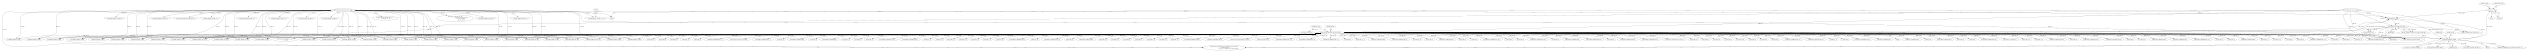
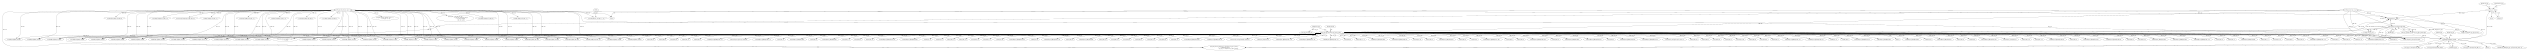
  digraph {
    fontname="Liberation Serif"
    node [fontname="Liberation Serif"]
    edge [fontname="Liberation Serif"]
    n1 [label="(Call,obj_tptr+=20)"]
    n2 [label="(Literal,20)"]
    n3 [label="(MethodReturn,RET)"]
    n4 [label="(Block,)"]
    n5 [label="(Call,ip6addr_string(ndo, obj_tptr))"]
    n6 [label="(Block,)"]
    n7 [label="(Identifier,obj_tptr)"]
    n8 [label="(Call,print_unknown_data(ndo, tptr + sizeof(struct rsvp_object_header), \"\n\t    \", /* FIXME indentation */\n                               rsvp_obj_len - sizeof(struct rsvp_object_header)))"]
    n9 [label="(Call,EXTRACT_16BITS(obj_tptr + sizeof(struct in6_addr) + 2))"]
    n10 [label="(Call,obj_tptr + sizeof(struct in6_addr))"]
    n11 [label="(Call,obj_tptr+sizeof(struct in6_addr)+1)"]
    n12 [label="(Call,obj_tptr + sizeof(struct in6_addr) + 2)"]
    n13 [label="(MethodParameterIn,netdissect_options *ndo)"]
    n14 [label="(Call,ipaddr_string(ndo, obj_tptr))"]
    n15 [label="(Call,ipaddr_string(ndo, obj_tptr + 8))"]
    n16 [label="(Call,ip6addr_string(ndo, obj_tptr))"]
    n17 [label="(Call,ipaddr_string(ndo, obj_tptr))"]
    n18 [label="(Call,ipaddr_string(ndo, obj_tptr+8))"]
    n19 [label="(Call,ipaddr_string(ndo, obj_tptr))"]
    n20 [label="(Call,ipaddr_string(ndo, obj_tptr+8))"]
    n21 [label="(Call,ip6addr_string(ndo, obj_tptr + 4))"]
    n22 [label="(Call,print_unknown_data(ndo, obj_tptr, \"\n\t    \", obj_tlen))"]
    n23 [label="(Call,ip6addr_string(ndo, obj_tptr))"]
    n24 [label="(Call,ip6addr_string(ndo, obj_tptr))"]
    n25 [label="(Call,ip6addr_string(ndo, obj_tptr))"]
    n26 [label="(Call,ipaddr_string(ndo, obj_tptr+2))"]
    n27 [label="(Call,print_unknown_data(ndo, obj_tptr + 2, \"\n\t\t\", *(obj_tptr + 1) - 2))"]
    n28 [label="(Call,ipaddr_string(ndo, obj_tptr))"]
    n29 [label="(Call,ip6addr_string(ndo, obj_tptr))"]
    n30 [label="(Call,ip6addr_string(ndo, obj_tptr))"]
    n31 [label="(Call,ip6addr_string(ndo, obj_tptr))"]
    n32 [label="(Call,ipaddr_string(ndo, obj_tptr))"]
    n33 [label="(Call,ip6addr_string(ndo, obj_tptr))"]
    n34 [label="(Call,signature_verify(ndo, pptr, plen,\n                                            obj_ptr.rsvp_obj_integrity->digest,\n                                            rsvp_clear_checksum,\n                                            rsvp_com_header))"]
    n35 [label="(Call,ip6addr_string(ndo, obj_tptr+20))"]
    n36 [label="(Call,ipaddr_string(ndo, obj_tptr))"]
    n37 [label="(Call,ipaddr_string(ndo, obj_tptr))"]
    n38 [label="(Call,ipaddr_string(ndo, obj_tptr + 8))"]
    n39 [label="(Call,ip6addr_string(ndo, obj_tptr))"]
    n40 [label="(Call,ipaddr_string(ndo, obj_tptr))"]
    n41 [label="(Call,ipaddr_string(ndo, obj_tptr))"]
    n42 [label="(Call,ipaddr_string(ndo, obj_tptr))"]
    n43 [label="(Call,ipaddr_string(ndo, obj_tptr))"]
    n44 [label="(Call,ip6addr_string(ndo, obj_tptr+20))"]
    n45 [label="(Call,ipaddr_string(ndo, obj_tptr))"]
    n46 [label="(Call,ipaddr_string(ndo, obj_tptr))"]
    n47 [label="(Call,safeputchar(ndo, *(obj_tptr + 4 + i)))"]
    n48 [label="(Call,ip6addr_string(ndo, obj_tptr))"]
    n49 [label="(Call,ip6addr_string(ndo, obj_tptr + 20))"]
    n50 [label="(Call,rsvp_intserv_print(ndo, obj_tptr, obj_tlen))"]
    n51 [label="(Call,ipaddr_string(ndo, obj_tptr + 4))"]
    n52 [label="(Call,ipaddr_string(ndo, obj_tptr))"]
    n53 [label="(Call,ipaddr_string(ndo, obj_tptr))"]
    n54 [label="(Call,ipaddr_string(ndo, obj_tptr + 4))"]
    n55 [label="(Call,ip6addr_string(ndo, obj_tptr))"]
    n56 [label="(Call,ipaddr_string(ndo, obj_tptr))"]
    n57 [label="(Call,ip6addr_string(ndo, obj_tptr + 8))"]
    1000142
    n59 [label="(Call,obj_tptr=tptr+sizeof(struct rsvp_object_header))"]
    n60 [label="(Call,obj_tptr + 4)"]
    n61 [label="(Call,EXTRACT_32BITS(obj_tptr+4))"]
    n62 [label="(Call,EXTRACT_32BITS(obj_tptr+4))"]
    n63 [label="(Call,obj_tptr+8)"]
    n64 [label="(Call,obj_tptr+=8)"]
    n65 [label="(Call,EXTRACT_32BITS(obj_tptr))"]
    n66 [label="(Call,EXTRACT_32BITS(obj_tptr))"]
    n67 [label="(Call,EXTRACT_16BITS(obj_tptr + 4))"]
    n68 [label="(Call,obj_tptr+=4)"]
    n69 [label="(Call,obj_tptr + 1)"]
    n70 [label="(Call,EXTRACT_32BITS(obj_tptr))"]
    n71 [label="(Call,obj_tptr + 1)"]
    n72 [label="(Call,obj_tptr + 12)"]
    n73 [label="(Call,obj_tptr+8)"]
    n74 [label="(Call,obj_tptr+2)"]
    n75 [label="(Call,EXTRACT_16BITS(obj_tptr + 2))"]
    n76 [label="(Call,obj_tptr+1)"]
    n77 [label="(Call,obj_tptr+2)"]
    n78 [label="(Call,obj_tptr + 6)"]
    n79 [label="(Call,EXTRACT_16BITS(obj_tptr + 6))"]
    n80 [label="(Call,obj_tptr+6)"]
    n81 [label="(Call,obj_tptr + 4)"]
    n82 [label="(Call,obj_tptr+4)"]
    n83 [label="(Call,obj_tptr+2)"]
    n84 [label="(Call,obj_tptr + 4)"]
    n85 [label="(Call,obj_tptr+6)"]
    n86 [label="(Call,EXTRACT_16BITS(obj_tptr + 2))"]
    n87 [label="(Call,(const struct rsvp_obj_frr_t *)obj_tptr)"]
    n88 [label="(Call,EXTRACT_24BITS(obj_tptr + 1))"]
    n89 [label="(Call,obj_tptr + 2)"]
    n90 [label="(Call,EXTRACT_16BITS(obj_tptr))"]
    n91 [label="(Call,obj_tptr+4)"]
    n92 [label="(Call,EXTRACT_16BITS(obj_tptr))"]
    n93 [label="(Call,obj_tptr + 2)"]
    n94 [label="(Call,obj_tptr+3)"]
    n95 [label="(Call,obj_tptr + 8)"]
    n96 [label="(Call,EXTRACT_16BITS(obj_tptr + 2))"]
    n97 [label="(Call,EXTRACT_32BITS(obj_tptr+8))"]
    n98 [label="(Call,obj_tptr + 2)"]
    n99 [label="(Call,obj_tptr+1)"]
    n100 [label="(Call,obj_tptr + 4)"]
    n101 [label="(Call,obj_tptr + 4)"]
    n102 [label="(Call,obj_tptr+=4)"]
    n103 [label="(Call,obj_tptr + 7)"]
    n104 [label="(Call,obj_tptr+=12)"]
    n105 [label="(Call,EXTRACT_16BITS(obj_tptr+4))"]
    n106 [label="(Call,obj_tptr+=4)"]
    n107 [label="(Call,EXTRACT_32BITS(obj_tptr + 8))"]
    n108 [label="(Call,obj_tptr + 4)"]
    n109 [label="(Call,EXTRACT_32BITS(obj_tptr))"]
    n110 [label="(Call,obj_tptr+=4)"]
    n111 [label="(Call,obj_tptr+=4)"]
    n112 [label="(Call,obj_tptr+5)"]
    n113 [label="(Call,obj_tptr+17)"]
    n114 [label="(Call,obj_tptr+=12)"]
    n115 [label="(Call,obj_tptr+3)"]
    n116 [label="(Call,obj_tptr + 2)"]
    n117 [label="(Call,tptr+sizeof(struct rsvp_object_header))"]
    n118 [label="(Call,EXTRACT_16BITS(obj_tptr+4))"]
    n119 [label="(Call,EXTRACT_32BITS(obj_tptr+4))"]
    n120 [label="(Call,(const struct rsvp_obj_integrity_t *)obj_tptr)"]
    n121 [label="(Call,obj_tptr+=*(obj_tptr+1))"]
    n122 [label="(Call,EXTRACT_32BITS(obj_tptr + 12))"]
    n123 [label="(Call,EXTRACT_16BITS(obj_tptr + 2))"]
    n124 [label="(Call,EXTRACT_16BITS(obj_tptr + 2))"]
    n125 [label="(Call,obj_tptr+3)"]
    n126 [label="(Call,obj_tptr + 4 + i)"]
    n127 [label="(Call,EXTRACT_16BITS(obj_tptr))"]
    n128 [label="(Call,EXTRACT_24BITS(obj_tptr+1))"]
    n129 [label="(Call,obj_tptr+=16)"]
    n130 [label="(Call,obj_tptr + 2)"]
    n131 [label="(Call,EXTRACT_32BITS(obj_tptr))"]
    n132 [label="(Call,obj_tptr+3)"]
    n133 [label="(Call,obj_tptr+1)"]
    n134 [label="(Call,EXTRACT_16BITS(obj_tptr + 10))"]
    n135 [label="(Call,obj_tptr+4)"]
    n136 [label="(Call,obj_tptr+2)"]
    n137 [label="(Call,EXTRACT_16BITS(obj_tptr+18))"]
    n138 [label="(Call,obj_tptr+=4)"]
    n139 [label="(Call,EXTRACT_32BITS(obj_tptr))"]
    n140 [label="(Call,EXTRACT_16BITS(obj_tptr+8))"]
    n141 [label="(Call,obj_tptr+1)"]
    n142 [label="(Call,EXTRACT_16BITS(obj_tptr+2))"]
    n143 [label="(Call,EXTRACT_16BITS(obj_tptr+6))"]
    n144 [label="(Call,obj_tptr+=sizeof(struct sizeof_obj_frr_t))"]
    n145 [label="(Call,obj_tptr+18)"]
    n146 [label="(Call,obj_tptr+2)"]
    n147 [label="(Call,obj_tptr+4)"]
    n148 [label="(Call,obj_tptr+3)"]
    n149 [label="(Call,obj_tptr+=20)"]
    n150 [label="(Call,obj_tptr+8)"]
    n151 [label="(Call,obj_tptr+1)"]
    n152 [label="(Call,obj_tptr+1)"]
    n153 [label="(Call,EXTRACT_32BITS(obj_tptr + 4))"]
    n154 [label="(Call,EXTRACT_32BITS(obj_tptr + 4))"]
    n155 [label="(Call,obj_tptr + 2)"]
    n156 [label="(Call,obj_tptr+4)"]
    n157 [label="(Call,EXTRACT_32BITS(obj_tptr+4))"]
    n158 [label="(Call,EXTRACT_32BITS(obj_tptr))"]
    n159 [label="(Block,)"]
    n160 [label="(Call,EXTRACT_32BITS(obj_tptr))"]
    n161 [label="(Call,obj_tptr+6)"]
    n162 [label="(Call,EXTRACT_32BITS(obj_tptr))"]
    n163 [label="(Call,obj_tptr+4)"]
    n164 [label="(Call,obj_tptr+2)"]
    n165 [label="(Call,EXTRACT_32BITS(obj_tptr+8))"]
    n166 [label="(Call,obj_tptr+=4+*(obj_tptr+3))"]
    n167 [label="(Call,obj_tptr+=12)"]
    n168 [label="(Call,obj_tptr + 10)"]
    n169 [label="(Call,EXTRACT_16BITS(obj_tptr+2))"]
    n170 [label="(Call,obj_tptr+=subobj_len)"]
    n171 [label="(Call,(const struct rsvp_object_header *)tptr)"]
    n172 [label="(Call,tptr + sizeof(struct rsvp_object_header))"]
    n173 [label="(Call,rsvp_obj_header = (const struct rsvp_object_header *)tptr)"]
    n174 [label="(Call,tptr+=rsvp_obj_len)"]
    n175 [label="(Identifier,tptr)"]
    n176 [label="(MethodParameterIn,const u_char *tptr)"]
    n177 [label="(Identifier,obj_tptr)"]
    n178 [label="(ControlStructure,break;)"]
    n179 [label="(Identifier,ndo)"]
    n180 [label="(Identifier,obj_tlen)"]
    n181 [label="(Identifier,obj_tptr)"]
    n182 [label="(Identifier,obj_tptr)"]
    1000183
    n1 -> n2 [label="CFG: "]
    n1 -> n3 [label="DDG: obj_tptr"]
    n1 -> n4 [label="AST: "]
    n2 -> n1 [label="AST: "]
    n5 -> n1 [label="DDG: obj_tptr"]
    n5 -> n3 [label="DDG: ndo"]
    n5 -> n3 [label="DDG: ip6addr_string(ndo, obj_tptr)"]
    n5 -> n6 [label="AST: "]
    n5 -> n7 [label="CFG: "]
    n5 -> n8 [label="DDG: ndo"]
    n5 -> n9 [label="DDG: obj_tptr"]
    n5 -> n10 [label="DDG: obj_tptr"]
    n5 -> n11 [label="DDG: obj_tptr"]
    n5 -> n12 [label="DDG: obj_tptr"]
    n7 -> n5 [label="AST: "]
    n13 -> n3 [label="DDG: ndo"]
    n13 -> n5 [label="DDG: ndo"]
    n13 -> n8 [label="DDG: ndo"]
    n13 -> n14 [label="DDG: ndo"]
    n13 -> n15 [label="DDG: ndo"]
    n13 -> n16 [label="DDG: ndo"]
    n13 -> n17 [label="DDG: ndo"]
    n13 -> n18 [label="DDG: ndo"]
    n13 -> n19 [label="DDG: ndo"]
    n13 -> n20 [label="DDG: ndo"]
    n13 -> n21 [label="DDG: ndo"]
    n13 -> n22 [label="DDG: ndo"]
    n13 -> n23 [label="DDG: ndo"]
    n13 -> n24 [label="DDG: ndo"]
    n13 -> n25 [label="DDG: ndo"]
    n13 -> n26 [label="DDG: ndo"]
    n13 -> n27 [label="DDG: ndo"]
    n13 -> n28 [label="DDG: ndo"]
    n13 -> n29 [label="DDG: ndo"]
    n13 -> n30 [label="DDG: ndo"]
    n13 -> n31 [label="DDG: ndo"]
    n13 -> n32 [label="DDG: ndo"]
    n13 -> n33 [label="DDG: ndo"]
    n13 -> n34 [label="DDG: ndo"]
    n13 -> n35 [label="DDG: ndo"]
    n13 -> n36 [label="DDG: ndo"]
    n13 -> n37 [label="DDG: ndo"]
    n13 -> n38 [label="DDG: ndo"]
    n13 -> n39 [label="DDG: ndo"]
    n13 -> n40 [label="DDG: ndo"]
    n13 -> n41 [label="DDG: ndo"]
    n13 -> n42 [label="DDG: ndo"]
    n13 -> n43 [label="DDG: ndo"]
    n13 -> n44 [label="DDG: ndo"]
    n13 -> n45 [label="DDG: ndo"]
    n13 -> n46 [label="DDG: ndo"]
    n13 -> n47 [label="DDG: ndo"]
    n13 -> n48 [label="DDG: ndo"]
    n13 -> n49 [label="DDG: ndo"]
    n13 -> n50 [label="DDG: ndo"]
    n13 -> n51 [label="DDG: ndo"]
    n13 -> n52 [label="DDG: ndo"]
    n13 -> n53 [label="DDG: ndo"]
    n13 -> n54 [label="DDG: ndo"]
    n13 -> n55 [label="DDG: ndo"]
    n13 -> n56 [label="DDG: ndo"]
    n13 -> n57 [label="DDG: ndo"]
    n13 -> 1000142 [label="AST: "]
    n59 -> n3 [label="DDG: obj_tptr"]
    n59 -> n3 [label="DDG: tptr+sizeof(struct rsvp_object_header)"]
    n59 -> n5 [label="DDG: obj_tptr"]
    n59 -> n14 [label="DDG: obj_tptr"]
    n59 -> n16 [label="DDG: obj_tptr"]
    n59 -> n17 [label="DDG: obj_tptr"]
    n59 -> n19 [label="DDG: obj_tptr"]
    n59 -> n21 [label="DDG: obj_tptr"]
    n59 -> n22 [label="DDG: obj_tptr"]
    n59 -> n23 [label="DDG: obj_tptr"]
    n59 -> n24 [label="DDG: obj_tptr"]
    n59 -> n25 [label="DDG: obj_tptr"]
    n59 -> n26 [label="DDG: obj_tptr"]
    n59 -> n28 [label="DDG: obj_tptr"]
    n59 -> n29 [label="DDG: obj_tptr"]
    n59 -> n30 [label="DDG: obj_tptr"]
    n59 -> n31 [label="DDG: obj_tptr"]
    n59 -> n32 [label="DDG: obj_tptr"]
    n59 -> n33 [label="DDG: obj_tptr"]
    n59 -> n36 [label="DDG: obj_tptr"]
    n59 -> n37 [label="DDG: obj_tptr"]
    n59 -> n39 [label="DDG: obj_tptr"]
    n59 -> n40 [label="DDG: obj_tptr"]
    n59 -> n41 [label="DDG: obj_tptr"]
    n59 -> n42 [label="DDG: obj_tptr"]
    n59 -> n43 [label="DDG: obj_tptr"]
    n59 -> n45 [label="DDG: obj_tptr"]
    n59 -> n46 [label="DDG: obj_tptr"]
    n59 -> n48 [label="DDG: obj_tptr"]
    n59 -> n52 [label="DDG: obj_tptr"]
    n59 -> n53 [label="DDG: obj_tptr"]
    n59 -> n54 [label="DDG: obj_tptr"]
    n59 -> n55 [label="DDG: obj_tptr"]
    n59 -> n56 [label="DDG: obj_tptr"]
    n59 -> n60 [label="DDG: obj_tptr"]
    n59 -> n61 [label="DDG: obj_tptr"]
    n59 -> n62 [label="DDG: obj_tptr"]
    n59 -> n63 [label="DDG: obj_tptr"]
    n59 -> n64 [label="DDG: obj_tptr"]
    n59 -> n65 [label="DDG: obj_tptr"]
    n59 -> n66 [label="DDG: obj_tptr"]
    n59 -> n67 [label="DDG: obj_tptr"]
    n59 -> n68 [label="DDG: obj_tptr"]
    n59 -> n69 [label="DDG: obj_tptr"]
    n59 -> n70 [label="DDG: obj_tptr"]
    n59 -> n71 [label="DDG: obj_tptr"]
    n59 -> n72 [label="DDG: obj_tptr"]
    n59 -> n73 [label="DDG: obj_tptr"]
    n59 -> n74 [label="DDG: obj_tptr"]
    n59 -> n75 [label="DDG: obj_tptr"]
    n59 -> n76 [label="DDG: obj_tptr"]
    n59 -> n77 [label="DDG: obj_tptr"]
    n59 -> n78 [label="DDG: obj_tptr"]
    n59 -> n79 [label="DDG: obj_tptr"]
    n59 -> n80 [label="DDG: obj_tptr"]
    n59 -> n81 [label="DDG: obj_tptr"]
    n59 -> n82 [label="DDG: obj_tptr"]
    n59 -> n83 [label="DDG: obj_tptr"]
    n59 -> n84 [label="DDG: obj_tptr"]
    n59 -> n85 [label="DDG: obj_tptr"]
    n59 -> n86 [label="DDG: obj_tptr"]
    n59 -> n87 [label="DDG: obj_tptr"]
    n59 -> n88 [label="DDG: obj_tptr"]
    n59 -> n89 [label="DDG: obj_tptr"]
    n59 -> n90 [label="DDG: obj_tptr"]
    n59 -> n91 [label="DDG: obj_tptr"]
    n59 -> n92 [label="DDG: obj_tptr"]
    n59 -> n93 [label="DDG: obj_tptr"]
    n59 -> n94 [label="DDG: obj_tptr"]
    n59 -> n95 [label="DDG: obj_tptr"]
    n59 -> n96 [label="DDG: obj_tptr"]
    n59 -> n97 [label="DDG: obj_tptr"]
    n59 -> n98 [label="DDG: obj_tptr"]
    n59 -> n99 [label="DDG: obj_tptr"]
    n59 -> n100 [label="DDG: obj_tptr"]
    n59 -> n101 [label="DDG: obj_tptr"]
    n59 -> n102 [label="DDG: obj_tptr"]
    n59 -> n103 [label="DDG: obj_tptr"]
    n59 -> n104 [label="DDG: obj_tptr"]
    n59 -> n105 [label="DDG: obj_tptr"]
    n59 -> n106 [label="DDG: obj_tptr"]
    n59 -> n107 [label="DDG: obj_tptr"]
    n59 -> n108 [label="DDG: obj_tptr"]
    n59 -> n109 [label="DDG: obj_tptr"]
    n59 -> n110 [label="DDG: obj_tptr"]
    n59 -> n111 [label="DDG: obj_tptr"]
    n59 -> n112 [label="DDG: obj_tptr"]
    n59 -> n113 [label="DDG: obj_tptr"]
    n59 -> n114 [label="DDG: obj_tptr"]
    n59 -> n115 [label="DDG: obj_tptr"]
    n59 -> n116 [label="DDG: obj_tptr"]
    n59 -> n117 [label="CFG: "]
    n59 -> n118 [label="DDG: obj_tptr"]
    n59 -> n119 [label="DDG: obj_tptr"]
    n59 -> n120 [label="DDG: obj_tptr"]
    n59 -> n121 [label="DDG: obj_tptr"]
    n59 -> n122 [label="DDG: obj_tptr"]
    n59 -> n123 [label="DDG: obj_tptr"]
    n59 -> n124 [label="DDG: obj_tptr"]
    n59 -> n125 [label="DDG: obj_tptr"]
    n59 -> n126 [label="DDG: obj_tptr"]
    n59 -> n127 [label="DDG: obj_tptr"]
    n59 -> n128 [label="DDG: obj_tptr"]
    n59 -> n129 [label="DDG: obj_tptr"]
    n59 -> n130 [label="DDG: obj_tptr"]
    n59 -> n131 [label="DDG: obj_tptr"]
    n59 -> n132 [label="DDG: obj_tptr"]
    n59 -> n133 [label="DDG: obj_tptr"]
    n59 -> n134 [label="DDG: obj_tptr"]
    n59 -> n135 [label="DDG: obj_tptr"]
    n59 -> n136 [label="DDG: obj_tptr"]
    n59 -> n137 [label="DDG: obj_tptr"]
    n59 -> n138 [label="DDG: obj_tptr"]
    n59 -> n139 [label="DDG: obj_tptr"]
    n59 -> n140 [label="DDG: obj_tptr"]
    n59 -> n141 [label="DDG: obj_tptr"]
    n59 -> n142 [label="DDG: obj_tptr"]
    n59 -> n143 [label="DDG: obj_tptr"]
    n59 -> n144 [label="DDG: obj_tptr"]
    n59 -> n145 [label="DDG: obj_tptr"]
    n59 -> n146 [label="DDG: obj_tptr"]
    n59 -> n147 [label="DDG: obj_tptr"]
    n59 -> n148 [label="DDG: obj_tptr"]
    n59 -> n149 [label="DDG: obj_tptr"]
    n59 -> n150 [label="DDG: obj_tptr"]
    n59 -> n151 [label="DDG: obj_tptr"]
    n59 -> n152 [label="DDG: obj_tptr"]
    n59 -> n153 [label="DDG: obj_tptr"]
    n59 -> n154 [label="DDG: obj_tptr"]
    n59 -> n155 [label="DDG: obj_tptr"]
    n59 -> n156 [label="DDG: obj_tptr"]
    n59 -> n157 [label="DDG: obj_tptr"]
    n59 -> n158 [label="DDG: obj_tptr"]
    n59 -> n159 [label="AST: "]
    n59 -> n160 [label="DDG: obj_tptr"]
    n59 -> n161 [label="DDG: obj_tptr"]
    n59 -> n162 [label="DDG: obj_tptr"]
    n59 -> n163 [label="DDG: obj_tptr"]
    n59 -> n164 [label="DDG: obj_tptr"]
    n59 -> n165 [label="DDG: obj_tptr"]
    n59 -> n166 [label="DDG: obj_tptr"]
    n59 -> n167 [label="DDG: obj_tptr"]
    n59 -> n168 [label="DDG: obj_tptr"]
    n59 -> n169 [label="DDG: obj_tptr"]
    n117 -> n59 [label="AST: "]
-   n3 -> n171 [label="DDG: tptr"]
+   n171 -> n3 [label="DDG: tptr"]
    n171 -> n8 [label="DDG: tptr"]
    n171 -> n59 [label="DDG: tptr"]
    n171 -> n117 [label="DDG: tptr"]
    n171 -> n172 [label="DDG: tptr"]
    n171 -> n173 [label="AST: "]
    n171 -> n173 [label="DDG: tptr"]
    n171 -> n174 [label="DDG: tptr"]
    n171 -> n175 [label="DDG: "]
    n173 -> n171 [label="CFG: "]
    n175 -> n171 [label="AST: "]
    n176 -> n3 [label="DDG: tptr"]
    n176 -> n8 [label="DDG: tptr"]
    n176 -> 1000142 [label="AST: "]
    n176 -> n59 [label="DDG: tptr"]
    n176 -> n117 [label="DDG: tptr"]
    n176 -> n171 [label="DDG: tptr"]
    n176 -> n172 [label="DDG: tptr"]
    n176 -> n174 [label="DDG: tptr"]
    n177 -> n1 [label="AST: "]
    n178 -> n1 [label="CFG: "]
    n179 -> n5 [label="AST: "]
    n180 -> n59 [label="CFG: "]
    n180 -> n170 [label="DDG: obj_tptr"]
    n181 -> n59 [label="AST: "]
    n182 -> n5 [label="CFG: "]
    1000183 -> n47 [label="AST: "]
  }
